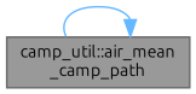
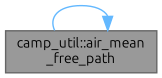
  digraph {
    rankdir=LR
    fontname=Ubuntu
-   n1 [color=gray40 fillcolor=grey60 fontcolor=black fontname=Ubuntu fontsize=10 height=0.2 label="camp_util::air_mean\l_camp_path" shape=box style=filled width=0.4]
+   n1 [color=gray40 fillcolor=grey60 fontcolor=black fontname=Ubuntu fontsize=10 height=0.2 label="camp_util::air_mean\l_free_path" shape=box style=filled width=0.4]
    n1 -> n1 [color=steelblue1 fontname=Ubuntu fontsize=10 labelfontname=Helvetica labelfontsize=10 style=solid]
  }
